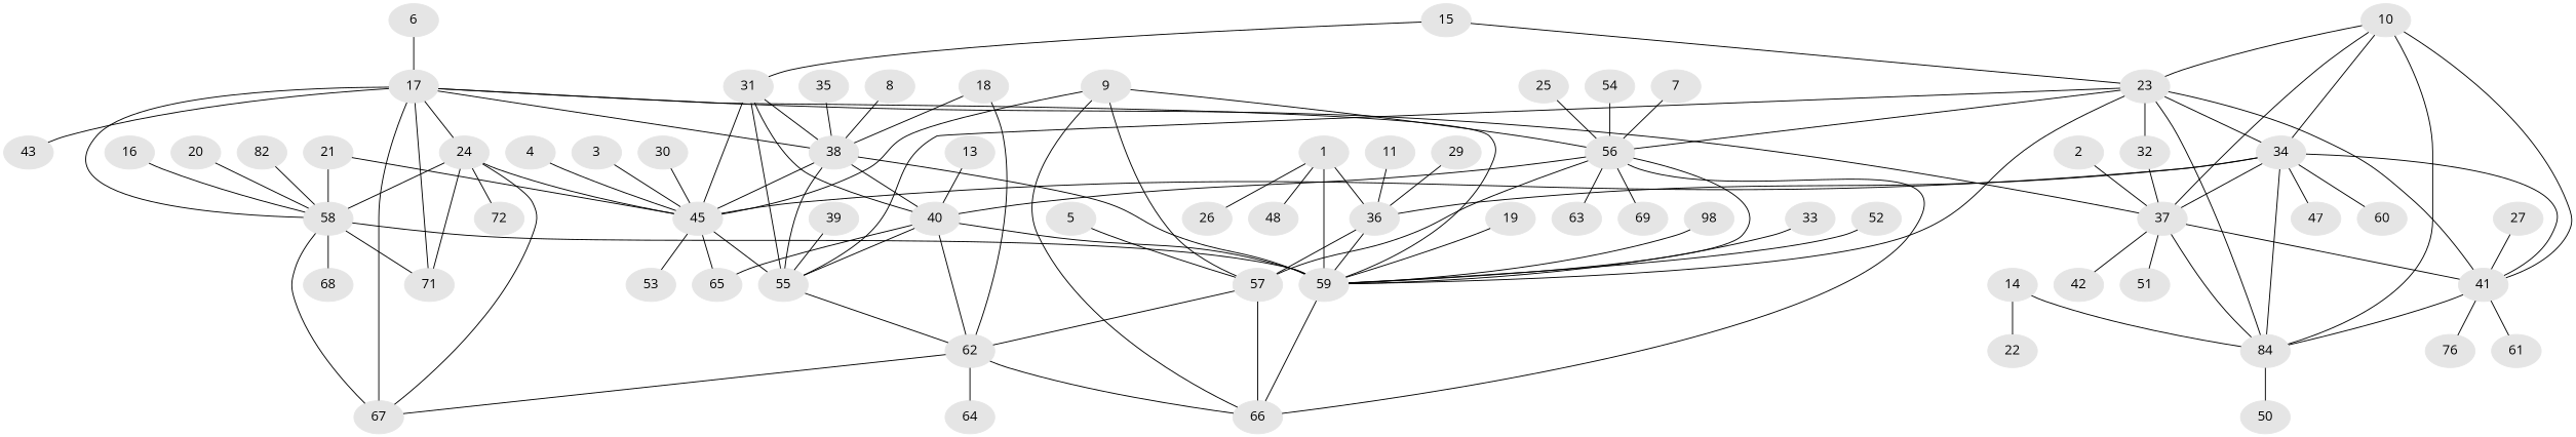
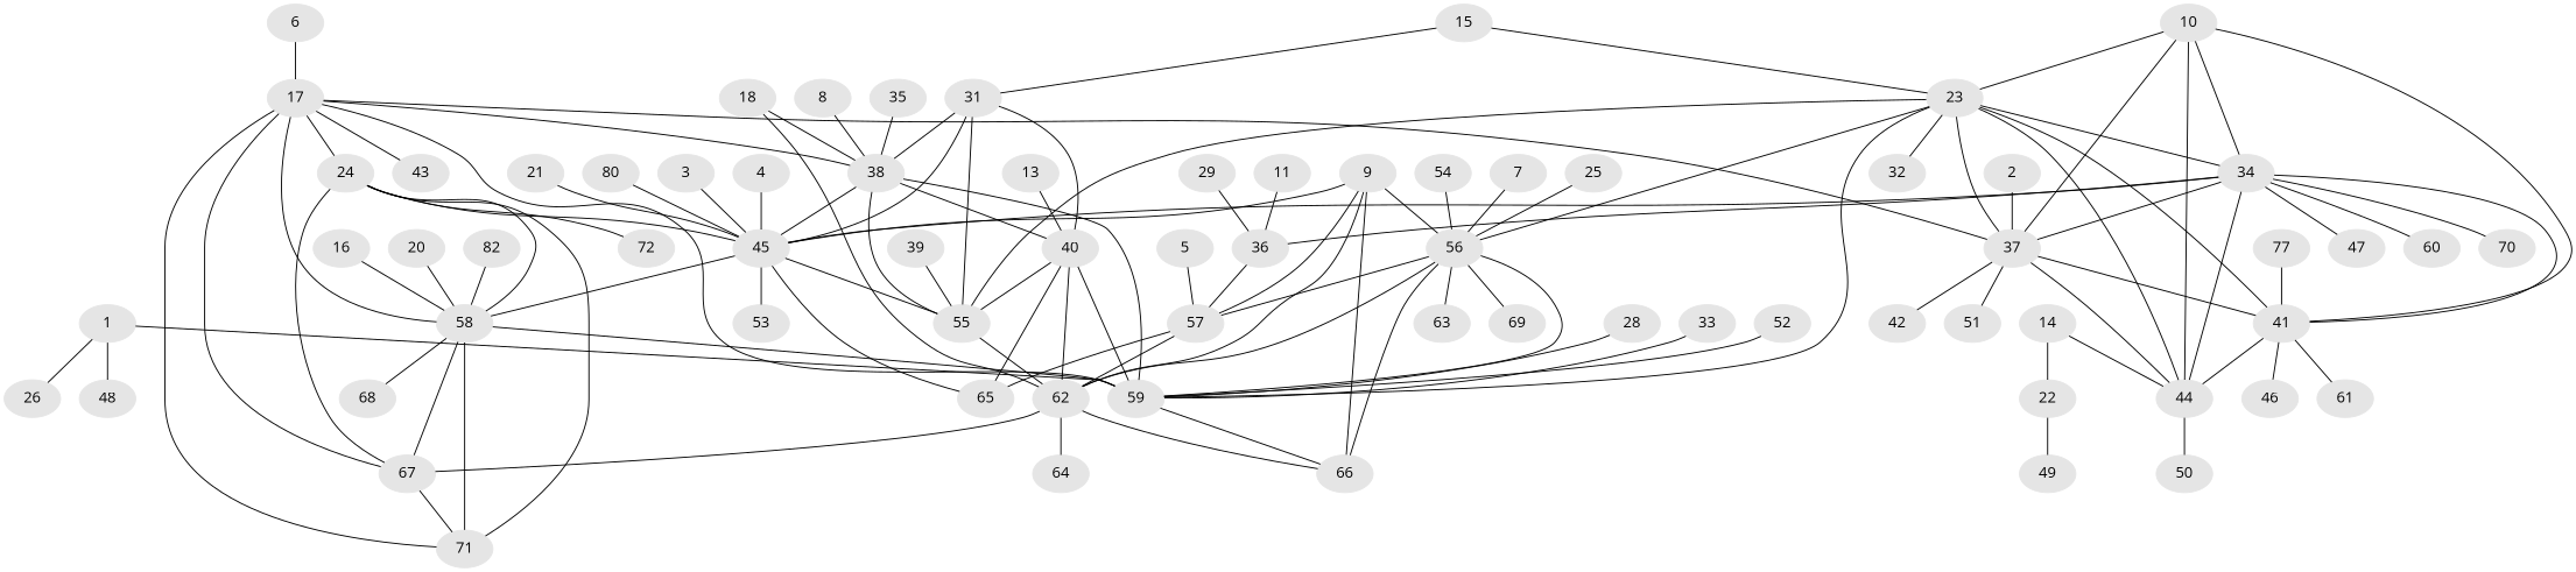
  graph {
    fontname="Open Sans"
    node [color=gray90 fontname="Open Sans" style=filled]
    edge [fontname="Open Sans" weight=1.0]
    1
    26
    36
    48
    59
    57
    66
    2
    37
    41
-   44 [label=84]
+   44
    42
    51
    3
    45
    58
    55
    53
    65
    4
    5
    62
    6
    17
    38
    24
    43
    67
    71
    7
    56
    63
    69
    8
    40
    9
    64
    10
    23
    34
    32
    47
    60
-   46 [label=76]
+   70
+   46
    61
    50
    11
    n49 [label=82]
    68
    13
    14
    22
+   49
    15
    31
    16
    72
    18
-   19
    20
    21
    25
-   27
-   28 [label=98]
+   27 [label=77]
+   28
    29
-   30
+   30 [label=80]
    33
    35
    39
    52
    54
    1 -- 26
-   1 -- 36 [weight=4.0]
    1 -- 48
    1 -- 59 [weight=8.0]
-   36 -- 59 [weight=2.0]
    36 -- 57
    59 -- 66
-   57 -- 66 [weight=2.0]
+   57 -- 65 [weight=2.0]
    57 -- 62
    2 -- 37
    37 -- 41
    37 -- 44 [weight=2.0]
    37 -- 42
    37 -- 51
    41 -- 44 [weight=2.0]
    41 -- 46
    41 -- 61
    44 -- 50
    3 -- 45
-   21 -- 58
+   45 -- 58
    45 -- 55 [weight=2.0]
    45 -- 53
    45 -- 65
    58 -- 59
    58 -- 67 [weight=2.0]
    58 -- 71 [weight=4.0]
    58 -- 68
    55 -- 62
    4 -- 45
    5 -- 57
    62 -- 66 [weight=2.0]
    62 -- 67
    62 -- 64
    6 -- 17
    17 -- 59
    17 -- 37
    17 -- 58 [weight=2.0]
    17 -- 38
    17 -- 24
    17 -- 43
    17 -- 67
    17 -- 71 [weight=2.0]
    38 -- 59
    38 -- 45
    38 -- 55 [weight=2.0]
    38 -- 40
    24 -- 45
    24 -- 58 [weight=2.0]
    24 -- 67
    24 -- 71 [weight=2.0]
    24 -- 72
+   67 -- 71 [weight=2.0]
    7 -- 56
    56 -- 59
    56 -- 57 [weight=2.0]
    56 -- 66 [weight=4.0]
-   56 -- 40 [weight=2.0]
+   56 -- 62 [weight=2.0]
    56 -- 63
    56 -- 69
    8 -- 38
    40 -- 59
    40 -- 55 [weight=2.0]
    40 -- 65
    40 -- 62
    9 -- 57
    9 -- 66 [weight=2.0]
    9 -- 45
+   9 -- 62
    9 -- 56 [weight=2.0]
    10 -- 37
    10 -- 41
    10 -- 44 [weight=2.0]
    10 -- 23
    10 -- 34
    23 -- 59
-   32 -- 37
+   23 -- 37
    23 -- 41
    23 -- 44 [weight=2.0]
    23 -- 55
    23 -- 56
    23 -- 34
    23 -- 32
    34 -- 36
    34 -- 37
    34 -- 41
    34 -- 44 [weight=2.0]
    34 -- 45
    34 -- 47
    34 -- 60
+   34 -- 70
    11 -- 36
    n49 -- 58
    13 -- 40
    14 -- 44
    14 -- 22
+   22 -- 49
    15 -- 23
    15 -- 31
    31 -- 45 [weight=2.0]
    31 -- 55 [weight=4.0]
    31 -- 38 [weight=2.0]
    31 -- 40 [weight=2.0]
    16 -- 58
    18 -- 62
    18 -- 38
-   19 -- 59
    20 -- 58
    21 -- 45
    25 -- 56
    27 -- 41
    28 -- 59
    29 -- 36
    30 -- 45
    33 -- 59
    35 -- 38
    39 -- 55
    52 -- 59
    54 -- 56
  }
